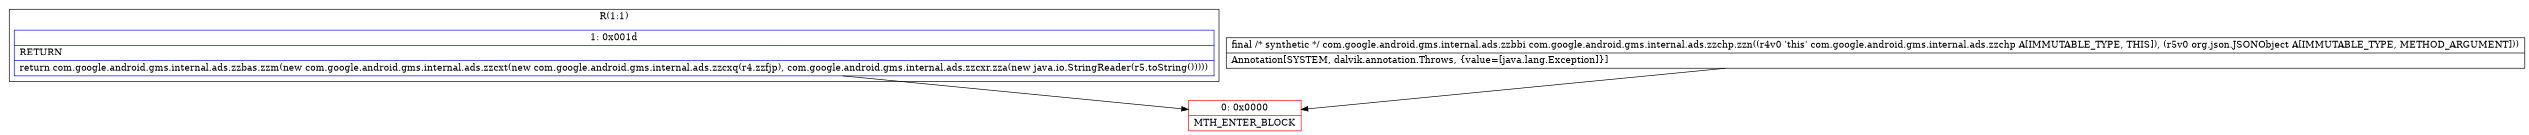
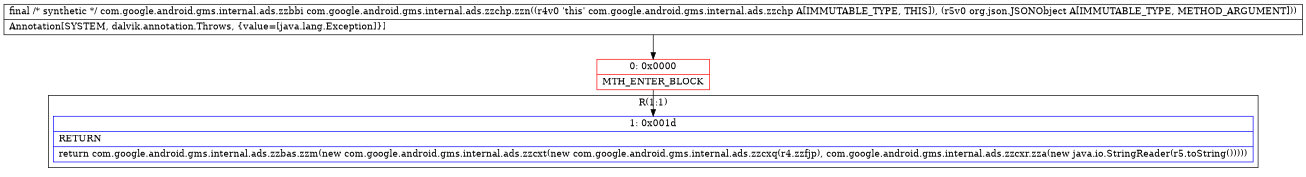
  digraph {
    node [shape=record]
    n1 [color=blue label="{1\:\ 0x001d|RETURN\l|return com.google.android.gms.internal.ads.zzbas.zzm(new com.google.android.gms.internal.ads.zzcxt(new com.google.android.gms.internal.ads.zzcxq(r4.zzfjp), com.google.android.gms.internal.ads.zzcxr.zza(new java.io.StringReader(r5.toString()))))\l}"]
    n2 [color=red label="{0\:\ 0x0000|MTH_ENTER_BLOCK\l}"]
    n3 [label="{final \/* synthetic *\/ com.google.android.gms.internal.ads.zzbbi com.google.android.gms.internal.ads.zzchp.zzn((r4v0 'this' com.google.android.gms.internal.ads.zzchp A[IMMUTABLE_TYPE, THIS]), (r5v0 org.json.JSONObject A[IMMUTABLE_TYPE, METHOD_ARGUMENT]))  | Annotation[SYSTEM, dalvik.annotation.Throws, \{value=[java.lang.Exception]\}]\l}"]
    subgraph cluster_1 {
      label="R(1:1)"
      n1
    }
-   n1 -> n2
+   n2 -> n1
    n3 -> n2
  }
